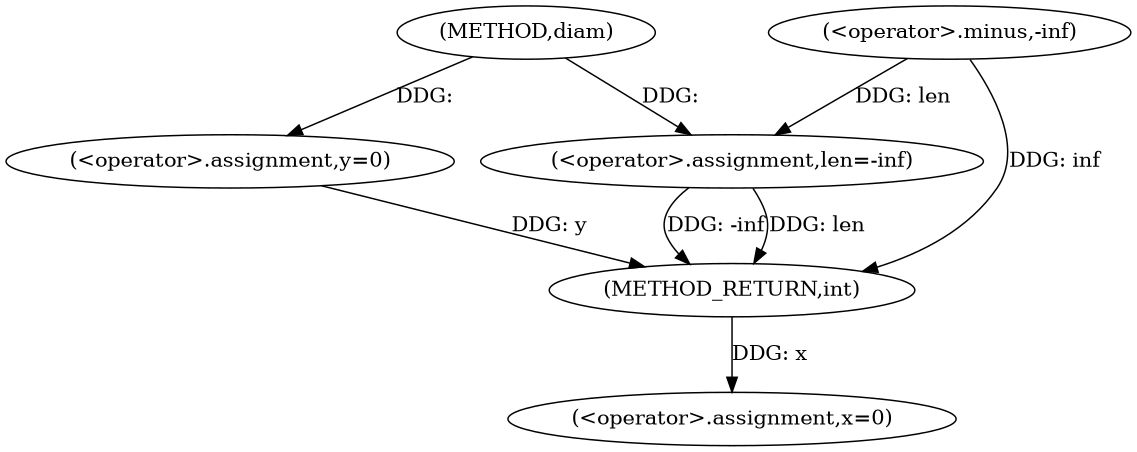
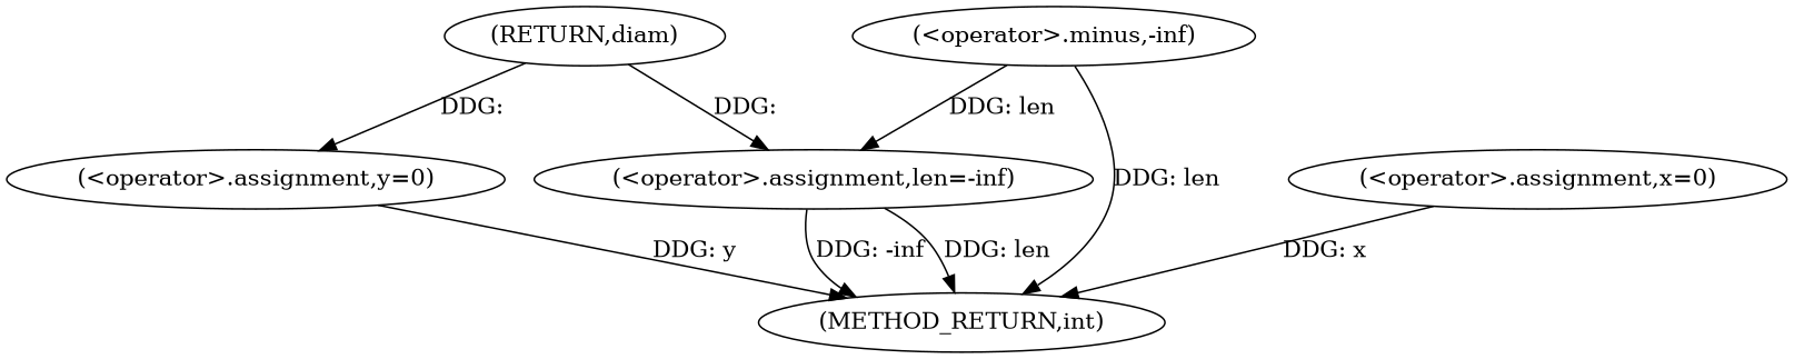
  digraph {
-   n1 [label="(METHOD,diam)"]
+   n1 [label="(RETURN,diam)"]
    n2 [label="(<operator>.assignment,y=0)"]
    n3 [label="(<operator>.assignment,len=-inf)"]
    n4 [label="(<operator>.assignment,x=0)"]
    n5 [label="(METHOD_RETURN,int)"]
    n6 [label="(<operator>.minus,-inf)"]
    n1 -> n2 [label="DDG: "]
    n1 -> n3 [label="DDG: "]
    n2 -> n5 [label="DDG: y"]
    n3 -> n5 [label="DDG: -inf"]
    n3 -> n5 [label="DDG: len"]
-   n5 -> n4 [label="DDG: x"]
+   n4 -> n5 [label="DDG: x"]
    n6 -> n3 [label="DDG: len"]
-   n6 -> n5 [label="DDG: inf"]
+   n6 -> n5 [label="DDG: len"]
  }
